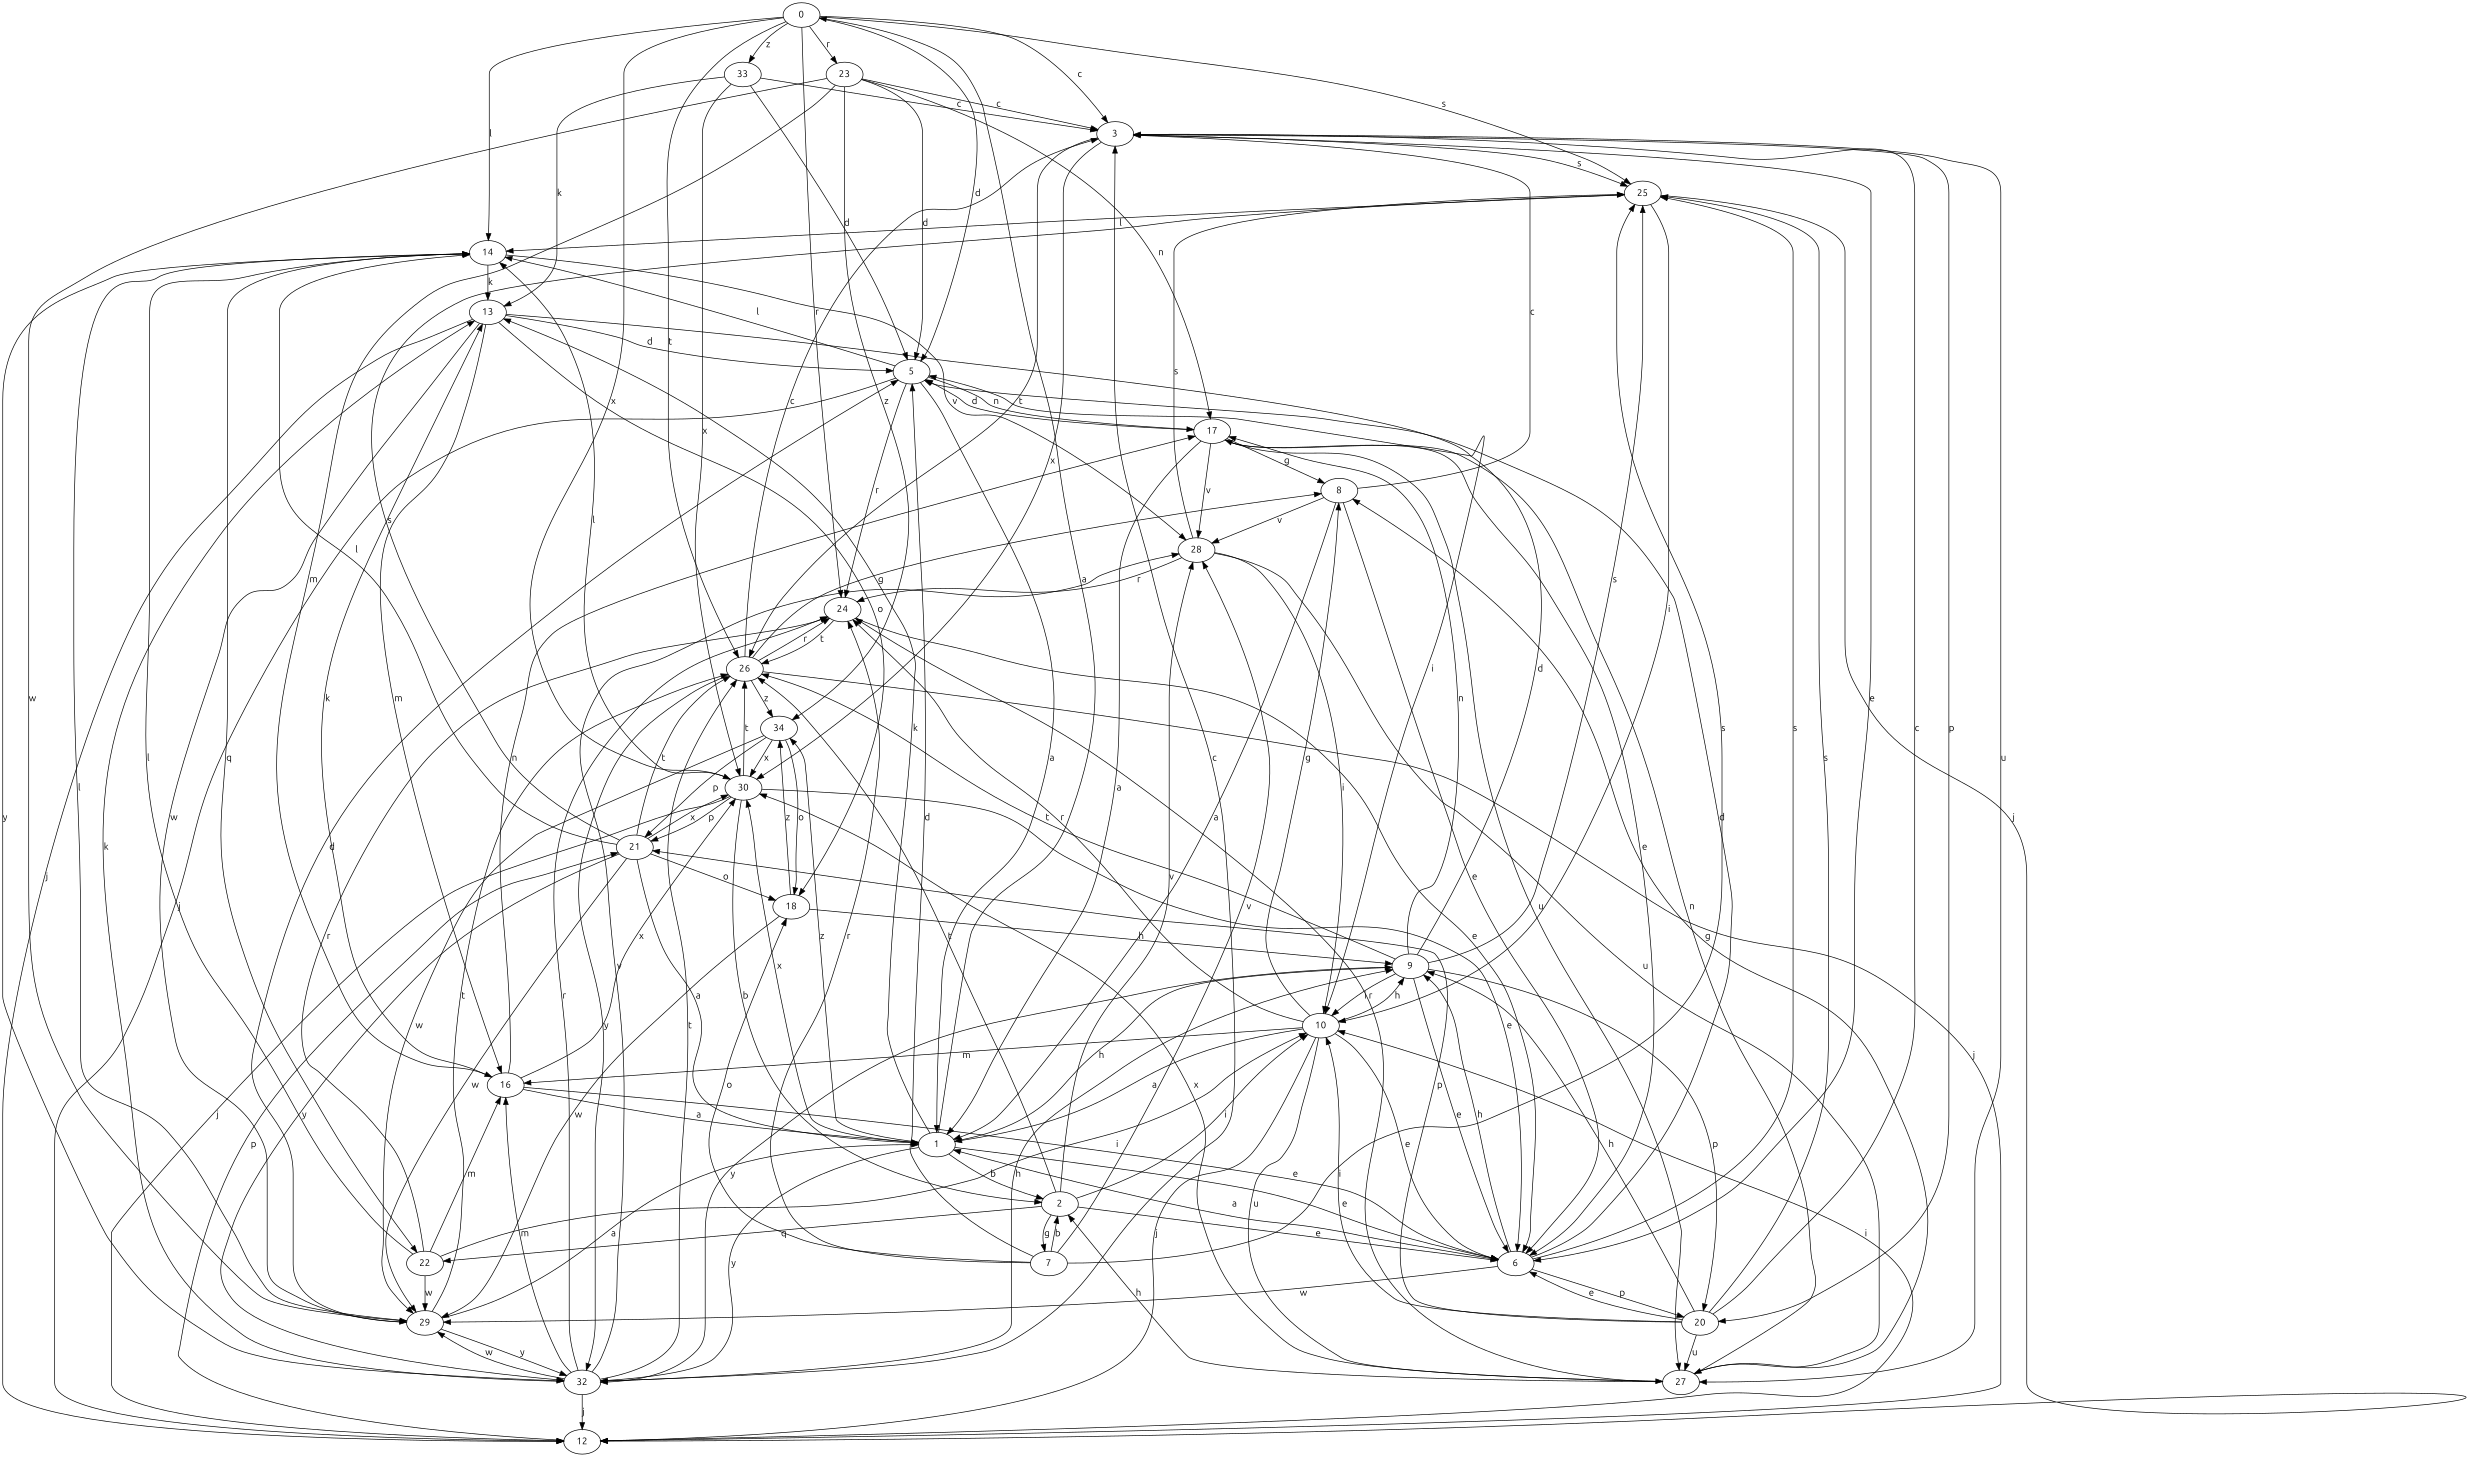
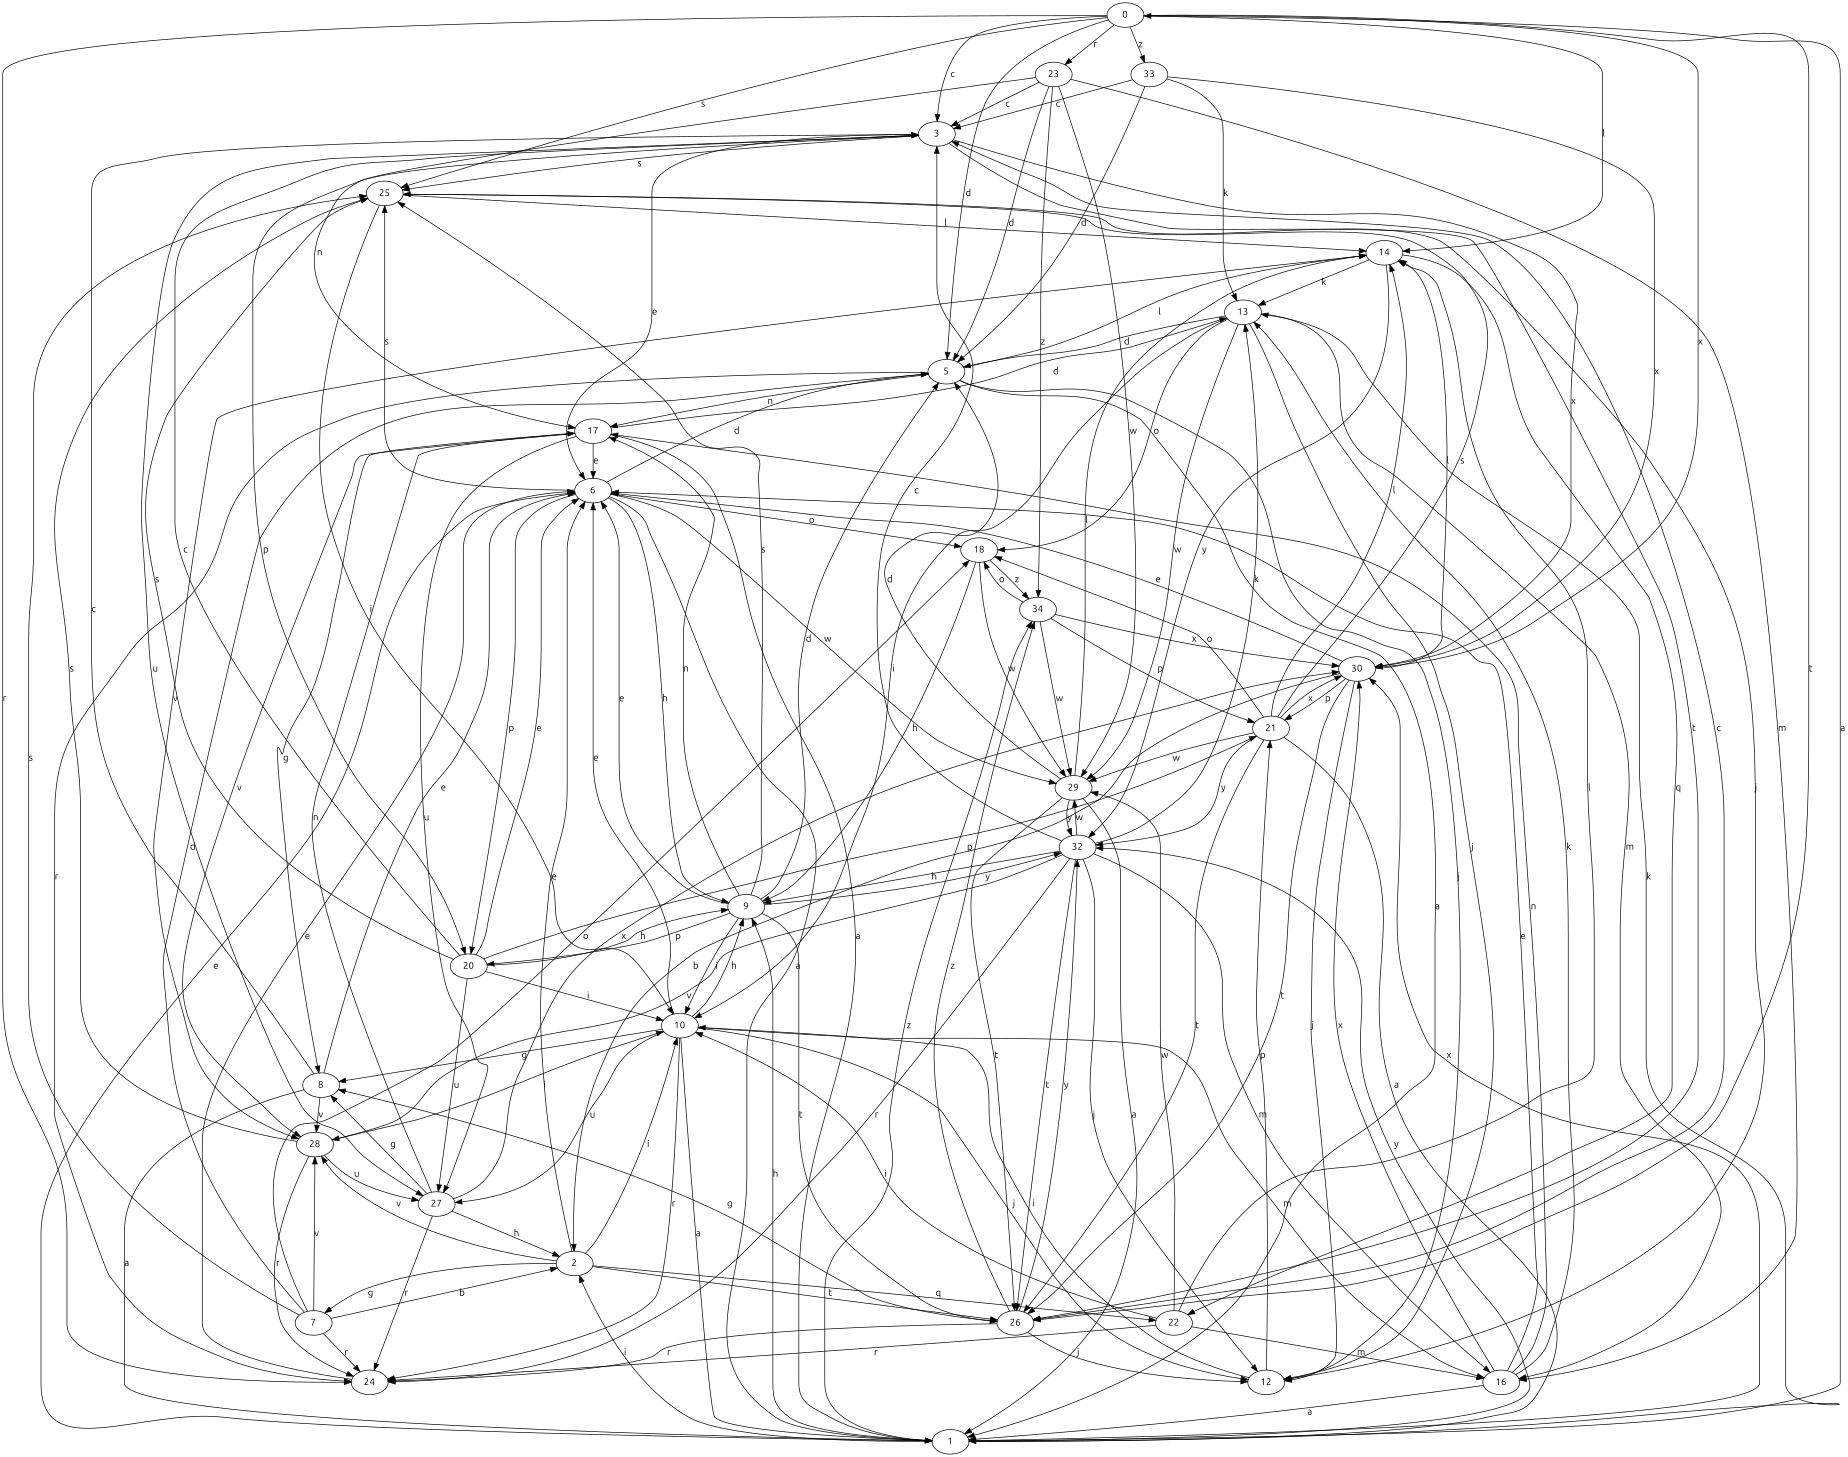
  strict digraph {
    fontname=Ubuntu
    node [fontname=Ubuntu]
    edge [fontname=Ubuntu]
    0
    3
    5
    14
    23
    24
    25
    26
    30
    33
    6
    20
    27
    1
    12
    17
    13
    32
    22
    28
    34
    29
    16
    10
    8
    2
    21
    9
    7
    18
    0 -> 3 [label=c]
    0 -> 5 [label=d]
    0 -> 14 [label=l]
    0 -> 23 [label=r]
    0 -> 24 [label=r]
    0 -> 25 [label=s]
    0 -> 26 [label=t]
    0 -> 30 [label=x]
    0 -> 33 [label=z]
    3 -> 25 [label=s]
    3 -> 26 [label=t]
    3 -> 30 [label=x]
    3 -> 6 [label=e]
    3 -> 20 [label=p]
    3 -> 27 [label=u]
    5 -> 14 [label=l]
    5 -> 24 [label=r]
    5 -> 1 [label=a]
    5 -> 12 [label=j]
    5 -> 17 [label=n]
    14 -> 13 [label=k]
    14 -> 32 [label=y]
    14 -> 22 [label=q]
    14 -> 28 [label=v]
    23 -> 3 [label=c]
    23 -> 5 [label=d]
    23 -> 17 [label=n]
    23 -> 34 [label=z]
    23 -> 29 [label=w]
    23 -> 16 [label=m]
-   24 -> 26 [label=t]
    24 -> 6 [label=e]
    25 -> 14 [label=l]
    25 -> 12 [label=j]
    25 -> 10 [label=i]
    26 -> 3 [label=c]
    26 -> 24 [label=r]
    26 -> 12 [label=j]
    26 -> 32 [label=y]
    26 -> 34 [label=z]
    26 -> 8 [label=g]
    30 -> 14 [label=l]
    30 -> 26 [label=t]
    30 -> 6 [label=e]
    30 -> 12 [label=j]
    30 -> 2 [label=b]
    30 -> 21 [label=p]
    33 -> 3 [label=c]
    33 -> 5 [label=d]
    33 -> 30 [label=x]
    33 -> 13 [label=k]
    6 -> 5 [label=d]
    6 -> 25 [label=s]
    6 -> 20 [label=p]
    6 -> 1 [label=a]
    6 -> 29 [label=w]
    6 -> 9 [label=h]
+   6 -> 18 [label=o]
    20 -> 3 [label=c]
    20 -> 25 [label=s]
    20 -> 6 [label=e]
    20 -> 27 [label=u]
    20 -> 10 [label=i]
    20 -> 21 [label=p]
    20 -> 9 [label=h]
    27 -> 24 [label=r]
    27 -> 30 [label=x]
    27 -> 17 [label=n]
    27 -> 8 [label=g]
    27 -> 2 [label=h]
    1 -> 0 [label=a]
    1 -> 30 [label=x]
    1 -> 6 [label=e]
    1 -> 13 [label=k]
    1 -> 32 [label=y]
    1 -> 34 [label=z]
-   1 -> 2 [label=b]
+   1 -> 2 [label=i]
    1 -> 9 [label=h]
    12 -> 10 [label=i]
    12 -> 21 [label=p]
-   17 -> 5 [label=d]
+   17 -> 13 [label=d]
    17 -> 6 [label=e]
    17 -> 27 [label=u]
    17 -> 1 [label=a]
    17 -> 28 [label=v]
    17 -> 8 [label=g]
    13 -> 5 [label=d]
    13 -> 12 [label=j]
    13 -> 29 [label=w]
    13 -> 16 [label=m]
    13 -> 10 [label=i]
    13 -> 18 [label=o]
    32 -> 3 [label=c]
    32 -> 24 [label=r]
    32 -> 26 [label=t]
    32 -> 12 [label=j]
    32 -> 13 [label=k]
    32 -> 28 [label=v]
    32 -> 29 [label=w]
    32 -> 16 [label=m]
    32 -> 9 [label=h]
    22 -> 14 [label=l]
    22 -> 24 [label=r]
    22 -> 29 [label=w]
    22 -> 16 [label=m]
    22 -> 10 [label=i]
    28 -> 24 [label=r]
    28 -> 25 [label=s]
    28 -> 27 [label=u]
    28 -> 10 [label=i]
    34 -> 30 [label=x]
    34 -> 29 [label=w]
    34 -> 21 [label=p]
    34 -> 18 [label=o]
    29 -> 5 [label=d]
    29 -> 14 [label=l]
    29 -> 26 [label=t]
    29 -> 1 [label=a]
    29 -> 32 [label=y]
    16 -> 30 [label=x]
    16 -> 6 [label=e]
    16 -> 1 [label=a]
    16 -> 17 [label=n]
    16 -> 13 [label=k]
    10 -> 24 [label=r]
    10 -> 6 [label=e]
    10 -> 27 [label=u]
    10 -> 1 [label=a]
    10 -> 12 [label=j]
    10 -> 16 [label=m]
    10 -> 8 [label=g]
    10 -> 9 [label=h]
    8 -> 3 [label=c]
    8 -> 6 [label=e]
    8 -> 1 [label=a]
    8 -> 28 [label=v]
    2 -> 26 [label=t]
    2 -> 6 [label=e]
    2 -> 22 [label=q]
    2 -> 28 [label=v]
    2 -> 10 [label=i]
    2 -> 7 [label=g]
    21 -> 14 [label=l]
    21 -> 25 [label=s]
    21 -> 26 [label=t]
    21 -> 30 [label=x]
    21 -> 1 [label=a]
    21 -> 32 [label=y]
    21 -> 29 [label=w]
    21 -> 18 [label=o]
    9 -> 5 [label=d]
    9 -> 25 [label=s]
    9 -> 26 [label=t]
    9 -> 6 [label=e]
    9 -> 20 [label=p]
    9 -> 17 [label=n]
    9 -> 32 [label=y]
    9 -> 10 [label=i]
    7 -> 5 [label=d]
    7 -> 24 [label=r]
    7 -> 25 [label=s]
    7 -> 28 [label=v]
    7 -> 2 [label=b]
    7 -> 18 [label=o]
    18 -> 34 [label=z]
    18 -> 29 [label=w]
    18 -> 9 [label=h]
  }
